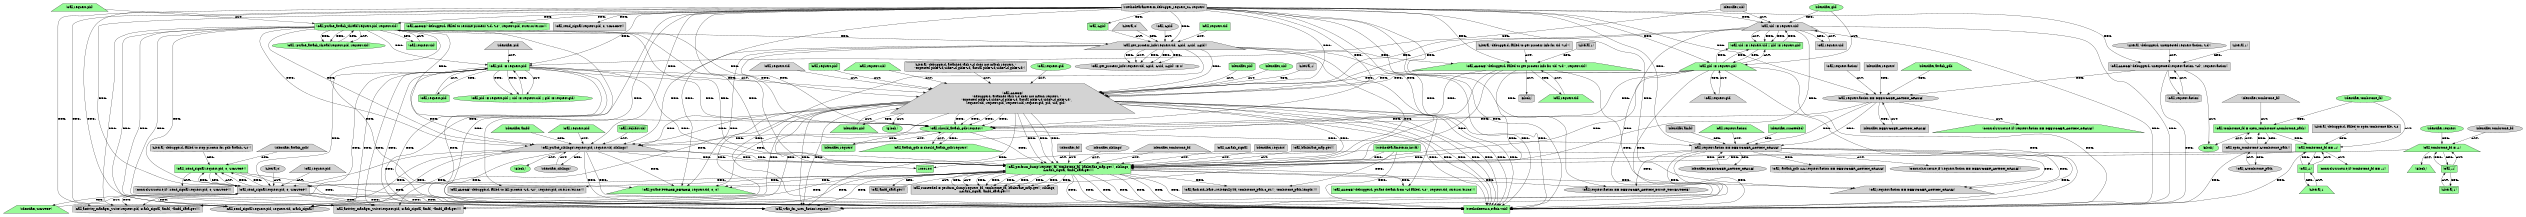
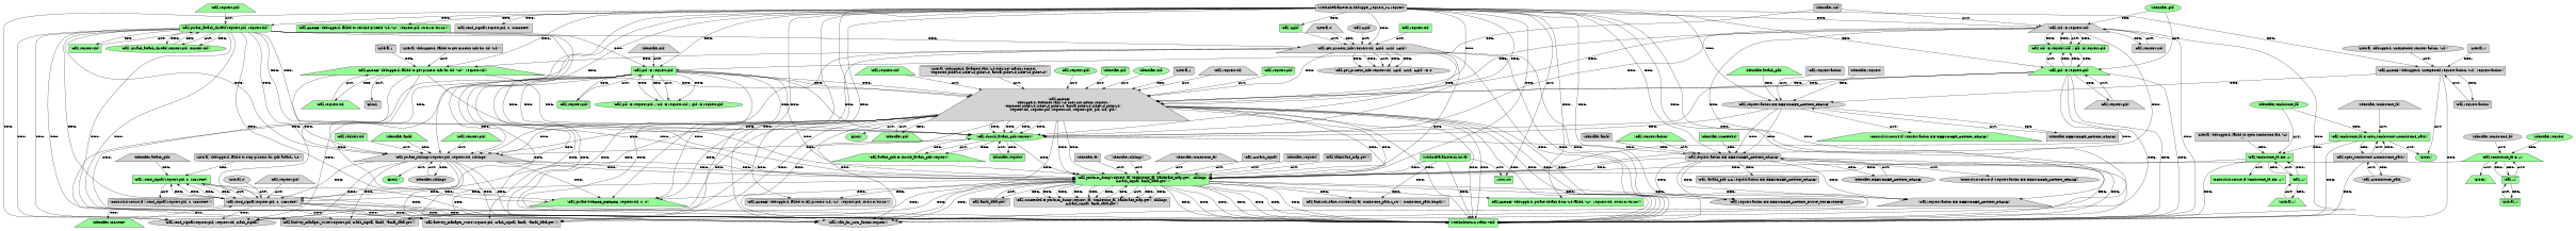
  digraph {
    node [fillcolor=lightgrey shape=cylinder style=filled]
    n1 [fillcolor=palegreen label="(Call,!send_signal(request.pid, 0, SIGSTOP))" shape=box]
    n2 [label="(Call,send_signal(request.pid, 0, SIGSTOP))" shape=box]
    n3 [fillcolor=palegreen label="(MethodReturn,static void)" shape=box]
    n4 [label="(ControlStructure,if (!send_signal(request.pid, 0, SIGSTOP)))"]
    n5 [label="(Call,wait_for_user_action(request))" shape=ellipse]
    n6 [label="(Call,send_signal(request.pid, request.tid, crash_signal))" shape=ellipse]
    n7 [label="(Call,activity_manager_write(request.pid, crash_signal, amfd, *amfd_data.get()))" shape=box]
    n8 [fillcolor=palegreen label="(Identifier,SIGSTOP)" shape=trapezium]
    n9 [label="(Call,activity_manager_write(request.pid, crash_signal, amfd, *amfd_data.get()))"]
    n10 [fillcolor=palegreen label="(Call,pid != request.pid)" shape=box]
    n11 [fillcolor=palegreen label="(Call,perform_dump(request, fd, tombstone_fd, backtrace_map.get(), siblings,\n &crash_signal, amfd_data.get()))"]
    n12 [label="(Call,ALOGE(\n        \"debuggerd: attached task %d does not match request: \"\n        \"expected pid=%d,uid=%d,gid=%d, actual pid=%d,uid=%d,gid=%d\",\n        request.tid, request.pid, request.uid, request.gid, pid, uid, gid))" shape=trapezium]
    n13 [label="(Call,ptrace_siblings(request.pid, request.tid, siblings))" shape=trapezium]
    n14 [fillcolor=palegreen label="(Call,should_attach_gdb(request))" shape=ellipse]
    n15 [fillcolor=palegreen label="(Call,request.pid)"]
    n16 [fillcolor=palegreen label="(Call,pid != request.pid || uid != request.uid || gid != request.gid)" shape=ellipse]
    n17 [fillcolor=palegreen label="(Call,ptrace(PTRACE_DETACH, request.tid, 0, 0))" shape=trapezium]
    n18 [label="(Call,request.action == DEBUGGER_ACTION_CRASH)" shape=trapezium]
    n19 [fillcolor=palegreen label="(Call,ALOGE(\"debuggerd: ptrace detach from %d failed: %s\", request.tid, strerror(errno)))" shape=box]
    n20 [label="(Call,request.action == DEBUGGER_ACTION_DUMP_TOMBSTONE)" shape=ellipse]
    n21 [label="(Call,ALOGE(\"debuggerd: failed to kill process %d: %s\", request.pid, strerror(errno)))"]
    n22 [label="(Call,amfd_data.get())"]
    n23 [label="(Call,android::base::WriteFully(fd, tombstone_path.c_str(), tombstone_path.length()))" shape=box]
    n24 [label="(Call,succeeded = perform_dump(request, fd, tombstone_fd, backtrace_map.get(), siblings,\n &crash_signal, amfd_data.get()))" shape=box]
    n25 [fillcolor=palegreen label="(Identifier,gid)" shape=trapezium]
    n26 [fillcolor=palegreen label="(Block,)" shape=ellipse]
    n27 [fillcolor=palegreen label="(Block,)" shape=ellipse]
    n28 [label="(Identifier,siblings)" shape=ellipse]
    n29 [label="(Call,request.action == DEBUGGER_ACTION_CRASH)"]
    n30 [fillcolor=palegreen label="(Call,attach_gdb = should_attach_gdb(request))" shape=trapezium]
    n31 [fillcolor=palegreen label="(Identifier,request)"]
    n32 [fillcolor=palegreen label="(Call,ptrace_attach_thread(request.pid, request.tid))"]
    n33 [label="(Call,get_process_info(request.tid, &pid, &uid, &gid))" shape=trapezium]
    n34 [fillcolor=palegreen label="(Call,!ptrace_attach_thread(request.pid, request.tid))" shape=ellipse]
    n35 [fillcolor=palegreen label="(Call,request.tid)" shape=box]
    n36 [fillcolor=palegreen label="(Call,ALOGE(\"debuggerd: failed to get process info for tid '%d'\", request.tid))" shape=trapezium]
    n37 [label="(Call,get_process_info(request.tid, &pid, &uid, &gid) != 0)" shape=ellipse]
    n38 [label="(MethodParameterIn,debugger_request_t& request)"]
    n39 [label="(Call,uid != request.uid)" shape=trapezium]
    n40 [fillcolor=palegreen label="(Call,gid != request.gid)" shape=trapezium]
    n41 [label="(Call,request.action == DEBUGGER_ACTION_CRASH)" shape=ellipse]
    n42 [label="(Call,ALOGE(\"debuggerd: unexpected request action: %d\", request.action))" shape=box]
    n43 [fillcolor=palegreen label="(Call,ALOGE(\"debuggerd: failed to resume process %d: %s\", request.pid, strerror(errno)))"]
    n44 [label="(Call,send_signal(request.pid, 0, SIGCONT))" shape=box]
    1000104 [fillcolor=palegreen]
    n46 [fillcolor=palegreen label="(Call,&gid)"]
    n47 [fillcolor=palegreen label="(Call,request.tid)" shape=trapezium]
    n48 [label="(Block,)"]
    n49 [fillcolor=palegreen label="(Call,uid != request.uid || gid != request.gid)"]
    n50 [label="(Call,request.uid)" shape=box]
    n51 [label="(Call,request.gid)" shape=trapezium]
    n52 [fillcolor=palegreen label="(ControlStructure,if (request.action == DEBUGGER_ACTION_CRASH))" shape=trapezium]
    n53 [label="(Identifier,DEBUGGER_ACTION_CRASH)" shape=box]
    n54 [fillcolor=palegreen label="(Block,)" shape=ellipse]
    n55 [label="(Call,request.action)"]
    n56 [label="(Identifier,DEBUGGER_ACTION_CRASH)" shape=ellipse]
    n57 [label="(Call,!attach_gdb && request.action == DEBUGGER_ACTION_CRASH)"]
    n58 [label="(ControlStructure,if (request.action == DEBUGGER_ACTION_CRASH))" shape=ellipse]
    n59 [fillcolor=palegreen label="(MethodParameterIn,int fd)"]
    n60 [fillcolor=palegreen label="(Call,tombstone_fd == -1)" shape=box]
    n61 [fillcolor=palegreen label="(Call,-1)" shape=box]
    n62 [fillcolor=palegreen label="(ControlStructure,if (tombstone_fd == -1))" shape=box]
    n63 [fillcolor=palegreen label="(Literal,1)" shape=trapezium]
    n64 [fillcolor=palegreen label="(Call,tombstone_fd = open_tombstone(&tombstone_path))" shape=box]
    n65 [label="(Call,open_tombstone(&tombstone_path))" shape=box]
    n66 [label="(Call,&tombstone_path)" shape=ellipse]
    n67 [fillcolor=palegreen label="(Call,tombstone_fd = -1)" shape=trapezium]
    n68 [fillcolor=palegreen label="(Call,-1)"]
    n69 [fillcolor=palegreen label="(Block,)" shape=trapezium]
    n70 [fillcolor=palegreen label="(Literal,1)"]
    n71 [fillcolor=palegreen label="(Identifier,request)" shape=ellipse]
    n72 [label="(Identifier,pid)" shape=trapezium]
    n73 [label="(Identifier,request)" shape=box]
    n74 [fillcolor=palegreen label="(Identifier,pid)"]
    n75 [label="(Literal,\"debuggerd: unexpected request action: %d\")" shape=ellipse]
    n76 [fillcolor=palegreen label="(Identifier,uid)" shape=ellipse]
    n77 [fillcolor=palegreen label="(Call,request.action)" shape=trapezium]
    n78 [label="(Literal,\"debuggerd: failed to stop process for gdb attach: %s\")"]
    n79 [label="(Identifier,fd)" shape=box]
    n80 [label="(Literal,0)" shape=ellipse]
    n81 [fillcolor=palegreen label="(Identifier,succeeded)" shape=box]
    n82 [fillcolor=palegreen label="(Call,request.tid)"]
    n83 [label="(Literal,1)" shape=box]
    n84 [fillcolor=palegreen label="(Identifier,attach_gdb)" shape=trapezium]
    n85 [label="(Identifier,siblings)" shape=ellipse]
    n86 [label="(Identifier,uid)"]
    n87 [label="(Call,request.action)" shape=box]
    n88 [label="(Identifier,tombstone_fd)" shape=trapezium]
    n89 [label="(Literal,\"debuggerd: failed to get process info for tid '%d'\")" shape=box]
    n90 [label="(Literal,1)"]
    n91 [label="(Identifier,amfd)"]
    n92 [label="(Call,request.tid)" shape=trapezium]
    n93 [fillcolor=palegreen label="(Identifier,amfd)" shape=trapezium]
    n94 [fillcolor=palegreen label="(Identifier,tombstone_fd)" shape=ellipse]
    n95 [label="(Identifier,attach_gdb)" shape=trapezium]
    n96 [label="(Identifier,tombstone_fd)" shape=ellipse]
    n97 [label="(Literal,0)" shape=trapezium]
    n98 [label="(Identifier,tombstone_fd)" shape=trapezium]
    n99 [label="(Call,&pid)" shape=ellipse]
    n100 [label="(Call,&crash_signal)" shape=box]
    n101 [label="(Literal,1)"]
    n102 [fillcolor=palegreen label="(Call,request.pid)"]
    n103 [fillcolor=palegreen label="(Call,request.uid)" shape=trapezium]
    n104 [label="(Literal,\"debuggerd: attached task %d does not match request: \"\n        \"expected pid=%d,uid=%d,gid=%d, actual pid=%d,uid=%d,gid=%d\")"]
    n105 [fillcolor=palegreen label="(Identifier,gid)" shape=ellipse]
    n106 [fillcolor=palegreen label="(Call,request.pid)" shape=trapezium]
    n107 [label="(Literal,\"debuggerd: failed to open tombstone file: %s\n\")" shape=box]
    n108 [label="(Identifier,request)"]
    n109 [fillcolor=palegreen label="(Call,request.tid)" shape=box]
    n110 [label="(Call,request.pid)" shape=trapezium]
    n111 [label="(Call,backtrace_map.get())"]
    n112 [fillcolor=palegreen label="(Call,request.pid)" shape=trapezium]
    n113 [fillcolor=palegreen label="(Call,request.gid)" shape=ellipse]
    n1 -> n2 [label="CFG: "]
    n1 -> n3 [label="DDG: "]
    n1 -> n3 [label="DDG: "]
    n1 -> n4 [label="AST: "]
    n2 -> n1 [label="AST: "]
    n2 -> n1 [label="DDG: "]
    n2 -> n1 [label="DDG: "]
    n2 -> n1 [label="DDG: "]
    n2 -> n3 [label="DDG: "]
    n2 -> n3 [label="DDG: "]
    n2 -> n5 [label="DDG: "]
    n2 -> n6 [label="DDG: "]
    n2 -> n7 [label="DDG: "]
    n2 -> n8 [label="CFG: "]
    n2 -> n9 [label="DDG: "]
    n8 -> n2 [label="AST: "]
-   n10 -> n2 [label="DDG: "]
+   n10 -> n2 [label="CFG: "]
    n10 -> n3 [label="DDG: "]
    n10 -> n3 [label="DDG: "]
    n10 -> n5 [label="DDG: "]
    n10 -> n6 [label="DDG: "]
    n10 -> n7 [label="DDG: "]
    n10 -> n9 [label="DDG: "]
    n10 -> n11 [label="DDG: "]
    n10 -> n12 [label="DDG: "]
    n10 -> n12 [label="DDG: "]
    n10 -> n13 [label="DDG: "]
    n10 -> n14 [label="DDG: "]
    n10 -> n15 [label="CFG: "]
    n10 -> n16 [label="AST: "]
    n10 -> n16 [label="DDG: "]
    n10 -> n16 [label="DDG: "]
    n11 -> n2 [label="DDG: "]
    n11 -> n3 [label="DDG: "]
    n11 -> n3 [label="DDG: "]
    n11 -> n3 [label="DDG: "]
    n11 -> n3 [label="DDG: "]
    n11 -> n3 [label="DDG: "]
    n11 -> n3 [label="DDG: "]
    n11 -> n3 [label="DDG: "]
    n11 -> n5 [label="DDG: "]
    n11 -> n6 [label="DDG: "]
    n11 -> n7 [label="DDG: "]
    n11 -> n17 [label="DDG: "]
    n11 -> n18 [label="DDG: "]
    n11 -> n19 [label="DDG: "]
    n11 -> n20 [label="DDG: "]
    n11 -> n21 [label="DDG: "]
    n11 -> n22 [label="CFG: "]
    n11 -> n23 [label="DDG: "]
    n11 -> n24 [label="AST: "]
    n11 -> n24 [label="DDG: "]
    n11 -> n24 [label="DDG: "]
    n11 -> n24 [label="DDG: "]
    n11 -> n24 [label="DDG: "]
    n11 -> n24 [label="DDG: "]
    n11 -> n24 [label="DDG: "]
    n11 -> n24 [label="DDG: "]
    n12 -> n2 [label="DDG: "]
    n12 -> n3 [label="DDG: "]
    n12 -> n3 [label="DDG: "]
    n12 -> n3 [label="DDG: "]
    n12 -> n3 [label="DDG: "]
    n12 -> n3 [label="DDG: "]
    n12 -> n3 [label="DDG: "]
    n12 -> n3 [label="DDG: "]
    n12 -> n5 [label="DDG: "]
    n12 -> n5 [label="DDG: "]
    n12 -> n5 [label="DDG: "]
    n12 -> n6 [label="DDG: "]
    n12 -> n7 [label="DDG: "]
    n12 -> n9 [label="DDG: "]
    n12 -> n11 [label="DDG: "]
    n12 -> n11 [label="DDG: "]
    n12 -> n11 [label="DDG: "]
    n12 -> n11 [label="DDG: "]
    n12 -> n13 [label="DDG: "]
    n12 -> n13 [label="DDG: "]
    n12 -> n14 [label="DDG: "]
    n12 -> n14 [label="DDG: "]
    n12 -> n14 [label="DDG: "]
    n12 -> n14 [label="DDG: "]
    n12 -> n17 [label="DDG: "]
    n12 -> n25 [label="CFG: "]
    n12 -> n26 [label="AST: "]
    n13 -> n2 [label="DDG: "]
    n13 -> n3 [label="DDG: "]
    n13 -> n3 [label="DDG: "]
    n13 -> n5 [label="DDG: "]
    n13 -> n6 [label="DDG: "]
    n13 -> n7 [label="DDG: "]
    n13 -> n9 [label="DDG: "]
    n13 -> n11 [label="DDG: "]
    n13 -> n11 [label="DDG: "]
    n13 -> n11 [label="DDG: "]
    n13 -> n17 [label="DDG: "]
    n13 -> n27 [label="AST: "]
    n13 -> n28 [label="CFG: "]
    n14 -> n11 [label="DDG: "]
    n14 -> n13 [label="DDG: "]
    n14 -> n29 [label="DDG: "]
    n14 -> n30 [label="AST: "]
    n14 -> n30 [label="DDG: "]
    n14 -> n31 [label="CFG: "]
    n15 -> n10 [label="AST: "]
    n16 -> n10 [label="CFG: "]
    n22 -> n11 [label="AST: "]
    n24 -> n11 [label="CFG: "]
    n25 -> n12 [label="AST: "]
    n28 -> n13 [label="AST: "]
    n29 -> n3 [label="DDG: "]
    n29 -> n3 [label="DDG: "]
    n29 -> n5 [label="DDG: "]
    n29 -> n11 [label="DDG: "]
    n29 -> n18 [label="DDG: "]
    n29 -> n18 [label="DDG: "]
    n29 -> n20 [label="DDG: "]
    n29 -> n56 [label="CFG: "]
    n29 -> n57 [label="DDG: "]
    n29 -> n58 [label="AST: "]
+   n30 -> n14 [label="CFG: "]
    n31 -> n14 [label="AST: "]
    n32 -> n2 [label="DDG: "]
    n32 -> n3 [label="DDG: "]
    n32 -> n5 [label="DDG: "]
    n32 -> n6 [label="DDG: "]
    n32 -> n7 [label="DDG: "]
    n32 -> n9 [label="DDG: "]
    n32 -> n10 [label="DDG: "]
    n32 -> n11 [label="DDG: "]
    n32 -> n11 [label="DDG: "]
    n32 -> n13 [label="DDG: "]
    n32 -> n13 [label="DDG: "]
    n32 -> n14 [label="DDG: "]
    n32 -> n14 [label="DDG: "]
    n32 -> n17 [label="DDG: "]
    n32 -> n33 [label="DDG: "]
    n32 -> n34 [label="AST: "]
    n32 -> n34 [label="DDG: "]
    n32 -> n34 [label="DDG: "]
    n32 -> n35 [label="CFG: "]
    n33 -> n3 [label="DDG: "]
    n33 -> n3 [label="DDG: "]
    n33 -> n3 [label="DDG: "]
    n33 -> n11 [label="DDG: "]
    n33 -> n12 [label="DDG: "]
    n33 -> n13 [label="DDG: "]
    n33 -> n14 [label="DDG: "]
    n33 -> n17 [label="DDG: "]
    n33 -> n36 [label="DDG: "]
    n33 -> n37 [label="AST: "]
    n33 -> n37 [label="DDG: "]
    n33 -> n37 [label="DDG: "]
    n33 -> n37 [label="DDG: "]
    n33 -> n37 [label="DDG: "]
    n34 -> n32 [label="CFG: "]
    n35 -> n32 [label="AST: "]
    n36 -> n3 [label="DDG: "]
    n36 -> n11 [label="DDG: "]
    n36 -> n12 [label="DDG: "]
    n36 -> n13 [label="DDG: "]
    n36 -> n14 [label="DDG: "]
    n36 -> n17 [label="DDG: "]
    n36 -> n47 [label="CFG: "]
    n36 -> n48 [label="AST: "]
    n38 -> n2 [label="DDG: "]
    n38 -> n3 [label="DDG: "]
    n38 -> n5 [label="DDG: "]
    n38 -> n6 [label="DDG: "]
    n38 -> n7 [label="DDG: "]
    n38 -> n9 [label="DDG: "]
    n38 -> n10 [label="DDG: "]
    n38 -> n11 [label="DDG: "]
    n38 -> n12 [label="DDG: "]
    n38 -> n13 [label="DDG: "]
    n38 -> n14 [label="DDG: "]
    n38 -> n17 [label="DDG: "]
    n38 -> n18 [label="DDG: "]
    n38 -> n19 [label="DDG: "]
    n38 -> n20 [label="DDG: "]
    n38 -> n21 [label="DDG: "]
    n38 -> n29 [label="DDG: "]
    n38 -> n32 [label="DDG: "]
    n38 -> n33 [label="DDG: "]
    n38 -> n36 [label="DDG: "]
    n38 -> n39 [label="DDG: "]
    n38 -> n40 [label="DDG: "]
    n38 -> n41 [label="DDG: "]
    n38 -> n42 [label="DDG: "]
    n38 -> n43 [label="DDG: "]
    n38 -> n44 [label="DDG: "]
    n38 -> 1000104 [label="AST: "]
    n38 -> n46 [label="CFG: "]
    n39 -> n3 [label="DDG: "]
    n39 -> n3 [label="DDG: "]
    n39 -> n5 [label="DDG: "]
    n39 -> n11 [label="DDG: "]
    n39 -> n12 [label="DDG: "]
    n39 -> n12 [label="DDG: "]
+   n39 -> n14 [label="DDG: "]
    n39 -> n49 [label="AST: "]
    n39 -> n49 [label="DDG: "]
    n39 -> n49 [label="DDG: "]
    n39 -> n50 [label="CFG: "]
    n40 -> n3 [label="DDG: "]
    n40 -> n3 [label="DDG: "]
    n40 -> n5 [label="DDG: "]
    n40 -> n11 [label="DDG: "]
    n40 -> n12 [label="DDG: "]
    n40 -> n12 [label="DDG: "]
    n40 -> n14 [label="DDG: "]
    n40 -> n49 [label="AST: "]
    n40 -> n49 [label="DDG: "]
    n40 -> n49 [label="DDG: "]
    n40 -> n51 [label="CFG: "]
    n41 -> n14 [label="DDG: "]
    n41 -> n29 [label="DDG: "]
    n41 -> n29 [label="DDG: "]
    n41 -> n52 [label="AST: "]
    n41 -> n53 [label="CFG: "]
    n42 -> n3 [label="DDG: "]
    n42 -> n41 [label="DDG: "]
    n42 -> n54 [label="AST: "]
    n42 -> n55 [label="CFG: "]
    n46 -> n33 [label="AST: "]
    n47 -> n36 [label="AST: "]
    n49 -> n39 [label="DDG: "]
    n49 -> n40 [label="CFG: "]
    n50 -> n39 [label="AST: "]
    n51 -> n40 [label="AST: "]
    n53 -> n41 [label="AST: "]
    n55 -> n42 [label="AST: "]
    n56 -> n29 [label="AST: "]
    n59 -> n3 [label="DDG: "]
    n59 -> n11 [label="DDG: "]
    n59 -> n23 [label="DDG: "]
    n59 -> 1000104 [label="AST: "]
    n60 -> n3 [label="DDG: "]
    n60 -> n11 [label="DDG: "]
    n60 -> n61 [label="CFG: "]
    n60 -> n62 [label="AST: "]
    n61 -> n60 [label="AST: "]
    n61 -> n60 [label="DDG: "]
    n61 -> n63 [label="CFG: "]
    n63 -> n61 [label="AST: "]
+   n64 -> n3 [label="DDG: "]
    n64 -> n54 [label="AST: "]
    n64 -> n60 [label="DDG: "]
    n64 -> n65 [label="CFG: "]
    n65 -> n3 [label="DDG: "]
    n65 -> n64 [label="AST: "]
    n65 -> n64 [label="DDG: "]
    n65 -> n66 [label="CFG: "]
    n66 -> n65 [label="AST: "]
    n67 -> n11 [label="DDG: "]
    n67 -> n68 [label="CFG: "]
    n67 -> n69 [label="AST: "]
    n68 -> n67 [label="AST: "]
    n68 -> n67 [label="DDG: "]
    n68 -> n70 [label="CFG: "]
    n70 -> n68 [label="AST: "]
    n71 -> n67 [label="CFG: "]
    n72 -> n10 [label="AST: "]
    n73 -> n41 [label="CFG: "]
    n74 -> n12 [label="AST: "]
    n75 -> n42 [label="AST: "]
    n76 -> n12 [label="AST: "]
    n77 -> n29 [label="AST: "]
    n78 -> n1 [label="CFG: "]
    n79 -> n11 [label="AST: "]
    n80 -> n2 [label="AST: "]
    n81 -> n29 [label="CFG: "]
    n82 -> n13 [label="AST: "]
    n83 -> n42 [label="CFG: "]
    n84 -> n41 [label="CFG: "]
    n85 -> n11 [label="AST: "]
    n86 -> n10 [label="CFG: "]
    n86 -> n39 [label="AST: "]
    n87 -> n41 [label="AST: "]
    n88 -> n11 [label="AST: "]
    n89 -> n36 [label="AST: "]
    n90 -> n12 [label="CFG: "]
    n91 -> n29 [label="CFG: "]
    n92 -> n12 [label="AST: "]
    n93 -> n13 [label="CFG: "]
    n94 -> n60 [label="AST: "]
    n94 -> n64 [label="CFG: "]
    n95 -> n1 [label="CFG: "]
    n96 -> n67 [label="AST: "]
    n97 -> n33 [label="CFG: "]
    n98 -> n64 [label="AST: "]
    n99 -> n33 [label="AST: "]
    n100 -> n11 [label="AST: "]
    n101 -> n36 [label="CFG: "]
    n102 -> n12 [label="AST: "]
    n103 -> n12 [label="AST: "]
    n104 -> n12 [label="AST: "]
    n105 -> n39 [label="CFG: "]
    n105 -> n40 [label="AST: "]
    n106 -> n13 [label="AST: "]
    n107 -> n60 [label="CFG: "]
    n108 -> n11 [label="AST: "]
    n109 -> n33 [label="AST: "]
    n110 -> n2 [label="AST: "]
    n111 -> n11 [label="AST: "]
    n112 -> n32 [label="AST: "]
    n113 -> n12 [label="AST: "]
  }
